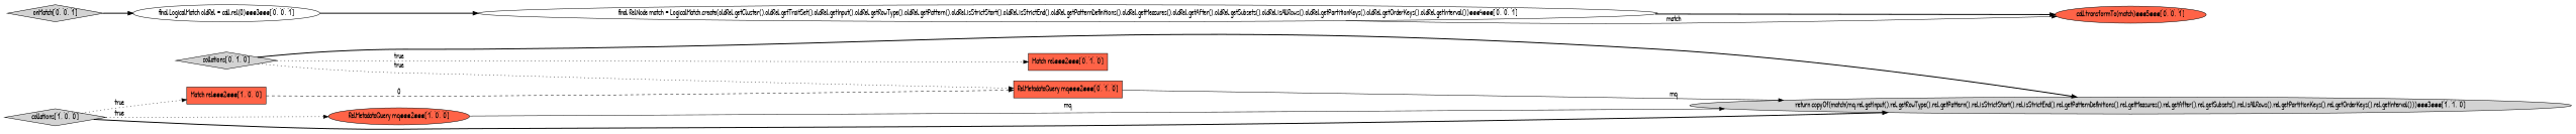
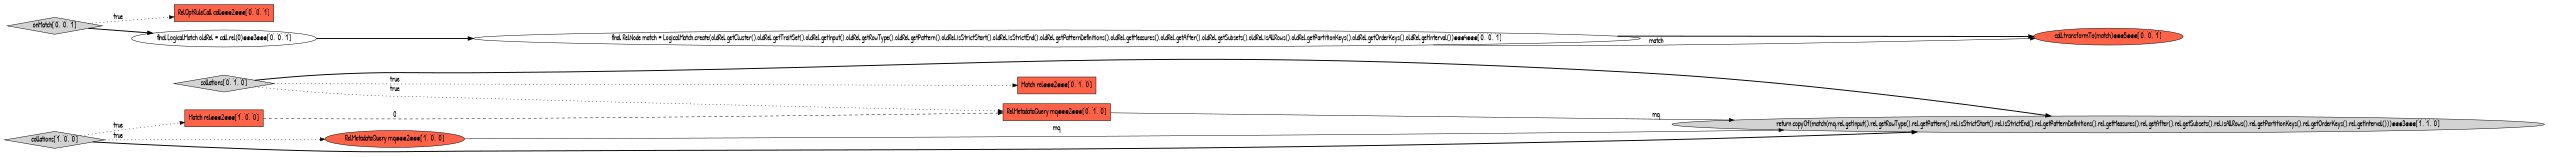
  digraph {
    fontname="Patrick Hand"
    rankdir=LR
    node [fillcolor=tomato fontname="Patrick Hand" shape=ellipse style=filled]
    edge [fontname="Patrick Hand" style=bold]
    n1 [label="RelMetadataQuery mq@@@2@@@['1', '0', '0']"]
    n2 [fillcolor=lightgray label="return copyOf(match(mq,rel.getInput(),rel.getRowType(),rel.getPattern(),rel.isStrictStart(),rel.isStrictEnd(),rel.getPatternDefinitions(),rel.getMeasures(),rel.getAfter(),rel.getSubsets(),rel.isAllRows(),rel.getPartitionKeys(),rel.getOrderKeys(),rel.getInterval()))@@@3@@@['1', '1', '0']"]
    n3 [fillcolor=lightgray label="collations['0', '1', '0']" shape=diamond]
    n4 [label="RelMetadataQuery mq@@@2@@@['0', '1', '0']" shape=box]
    n5 [label="Match rel@@@2@@@['0', '1', '0']" shape=box]
+   n6 [label="RelOptRuleCall call@@@2@@@['0', '0', '1']" shape=box]
    n7 [fillcolor=white label="final LogicalMatch oldRel = call.rel(0)@@@3@@@['0', '0', '1']"]
    n8 [fillcolor=white label="final RelNode match = LogicalMatch.create(oldRel.getCluster(),oldRel.getTraitSet(),oldRel.getInput(),oldRel.getRowType(),oldRel.getPattern(),oldRel.isStrictStart(),oldRel.isStrictEnd(),oldRel.getPatternDefinitions(),oldRel.getMeasures(),oldRel.getAfter(),oldRel.getSubsets(),oldRel.isAllRows(),oldRel.getPartitionKeys(),oldRel.getOrderKeys(),oldRel.getInterval())@@@4@@@['0', '0', '1']"]
    n9 [label="call.transformTo(match)@@@5@@@['0', '0', '1']"]
    n10 [label="Match rel@@@2@@@['1', '0', '0']" shape=box]
    n11 [fillcolor=lightgray label="collations['1', '0', '0']" shape=diamond]
    n12 [fillcolor=lightgray label="onMatch['0', '0', '1']" shape=diamond]
    n1 -> n2 [label=mq style=solid]
    n3 -> n2
    n3 -> n4 [label=true style=dotted]
    n3 -> n5 [label=true style=dotted]
    n4 -> n2 [label=mq style=solid]
    n7 -> n8
    n8 -> n9
    n8 -> n9 [label=match style=solid]
    n10 -> n4 [label=0 style=dashed]
    n11 -> n1 [label=true style=dotted]
    n11 -> n2
    n11 -> n10 [label=true style=dotted]
+   n12 -> n6 [label=true style=dotted]
    n12 -> n7
  }
